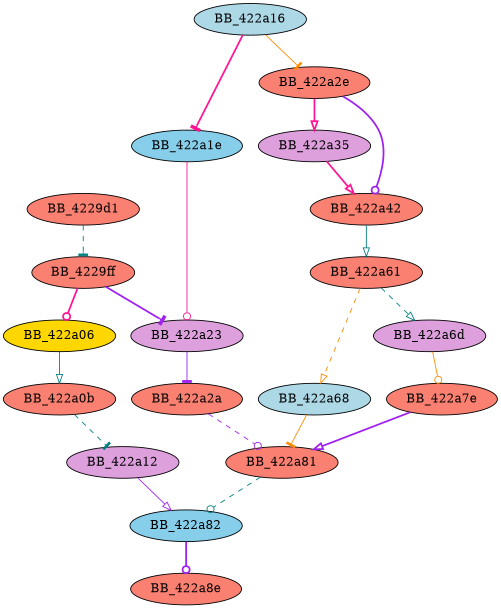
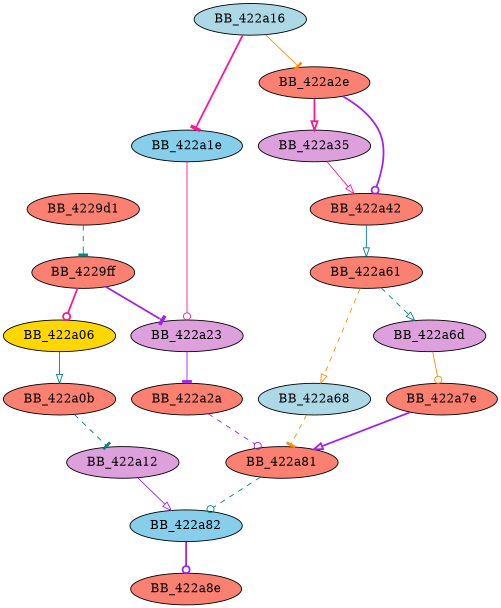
  digraph {
    node [fillcolor=salmon style=filled]
    edge [arrowhead=onormal color=purple style=bold]
    BB_4229d1
    BB_4229ff
    BB_422a06 [fillcolor=gold]
    BB_422a23 [fillcolor=plum]
    BB_422a0b
    BB_422a16 [fillcolor=lightblue]
    BB_422a1e [fillcolor=skyblue]
    BB_422a2e
    BB_422a12 [fillcolor=plum]
    BB_422a35 [fillcolor=plum]
    BB_422a42
    BB_422a82 [fillcolor=skyblue]
    BB_422a8e
    BB_422a2a
    BB_422a61
    BB_422a81
    BB_422a68 [fillcolor=lightblue]
    BB_422a6d [fillcolor=plum]
    BB_422a7e
    BB_4229d1 -> BB_4229ff [arrowhead=tee color=teal style=dashed]
    BB_4229ff -> BB_422a06 [arrowhead=odot color=deeppink]
    BB_4229ff -> BB_422a23 [arrowhead=tee]
    BB_422a06 -> BB_422a0b [color=teal style=solid]
    BB_422a23 -> BB_422a2a [arrowhead=tee style=solid]
    BB_422a0b -> BB_422a12 [arrowhead=tee color=teal style=dashed]
    BB_422a16 -> BB_422a1e [arrowhead=tee color=deeppink]
    BB_422a16 -> BB_422a2e [arrowhead=tee color=darkorange style=solid]
    BB_422a1e -> BB_422a23 [arrowhead=odot color=deeppink style=solid]
    BB_422a2e -> BB_422a35 [color=deeppink]
    BB_422a2e -> BB_422a42 [arrowhead=odot]
    BB_422a12 -> BB_422a82 [style=solid]
-   BB_422a35 -> BB_422a42 [color=deeppink]
+   BB_422a35 -> BB_422a42 [color=deeppink style=solid]
    BB_422a42 -> BB_422a61 [color=teal style=solid]
    BB_422a82 -> BB_422a8e [arrowhead=odot]
    BB_422a2a -> BB_422a81 [arrowhead=odot style=dashed]
    BB_422a61 -> BB_422a68 [color=darkorange style=dashed]
    BB_422a61 -> BB_422a6d [color=teal style=dashed]
    BB_422a81 -> BB_422a82 [arrowhead=odot color=teal style=dashed]
-   BB_422a68 -> BB_422a81 [arrowhead=tee color=darkorange style=solid]
+   BB_422a68 -> BB_422a81 [arrowhead=tee color=darkorange style=dashed]
    BB_422a6d -> BB_422a7e [arrowhead=odot color=darkorange style=solid]
    BB_422a7e -> BB_422a81
  }
